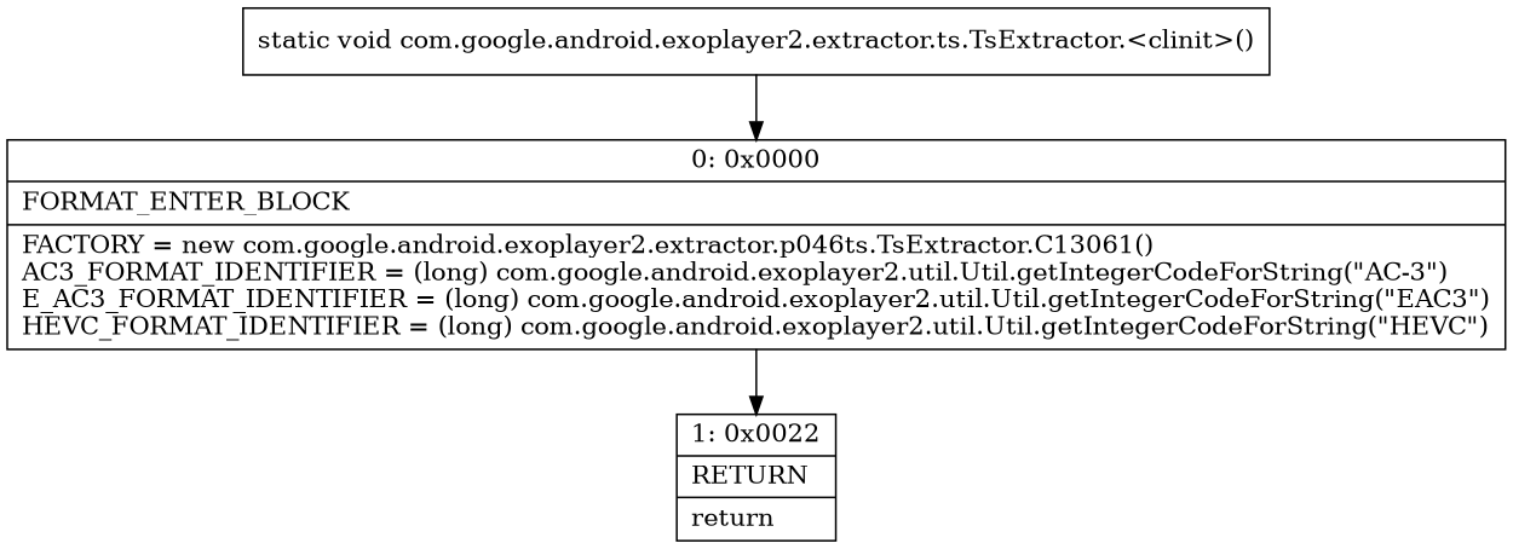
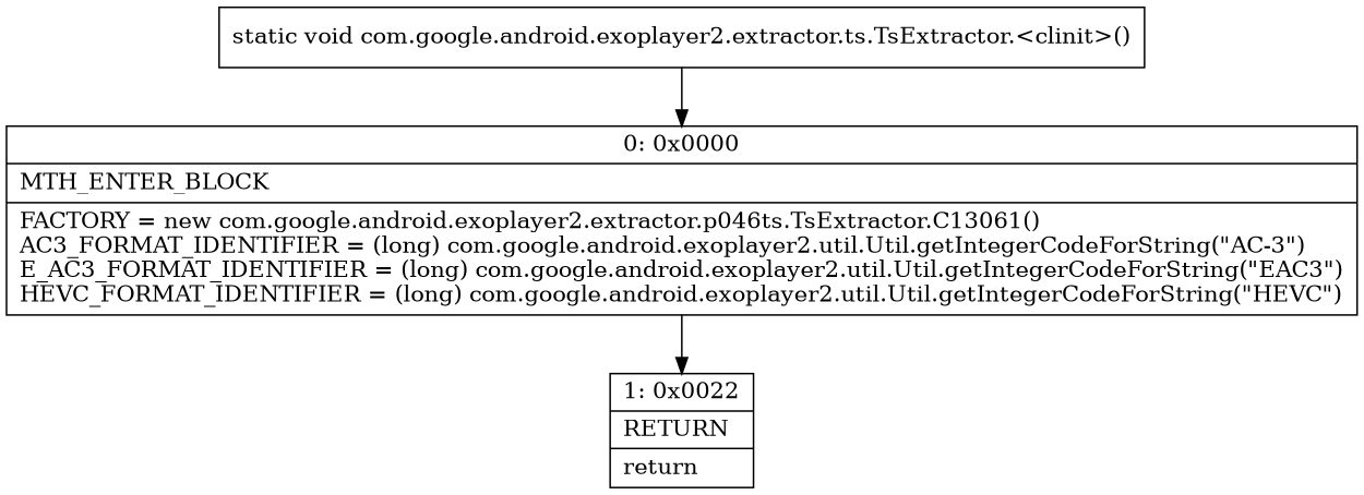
  digraph {
    node [shape=record]
-   n1 [label="{0\:\ 0x0000|FORMAT_ENTER_BLOCK\l|FACTORY = new com.google.android.exoplayer2.extractor.p046ts.TsExtractor.C13061()\lAC3_FORMAT_IDENTIFIER = (long) com.google.android.exoplayer2.util.Util.getIntegerCodeForString(\"AC\-3\")\lE_AC3_FORMAT_IDENTIFIER = (long) com.google.android.exoplayer2.util.Util.getIntegerCodeForString(\"EAC3\")\lHEVC_FORMAT_IDENTIFIER = (long) com.google.android.exoplayer2.util.Util.getIntegerCodeForString(\"HEVC\")\l}"]
+   n1 [label="{0\:\ 0x0000|MTH_ENTER_BLOCK\l|FACTORY = new com.google.android.exoplayer2.extractor.p046ts.TsExtractor.C13061()\lAC3_FORMAT_IDENTIFIER = (long) com.google.android.exoplayer2.util.Util.getIntegerCodeForString(\"AC\-3\")\lE_AC3_FORMAT_IDENTIFIER = (long) com.google.android.exoplayer2.util.Util.getIntegerCodeForString(\"EAC3\")\lHEVC_FORMAT_IDENTIFIER = (long) com.google.android.exoplayer2.util.Util.getIntegerCodeForString(\"HEVC\")\l}"]
    n2 [label="{1\:\ 0x0022|RETURN\l|return\l}"]
    n3 [label="{static void com.google.android.exoplayer2.extractor.ts.TsExtractor.\<clinit\>() }"]
    n1 -> n2
    n3 -> n1
  }
